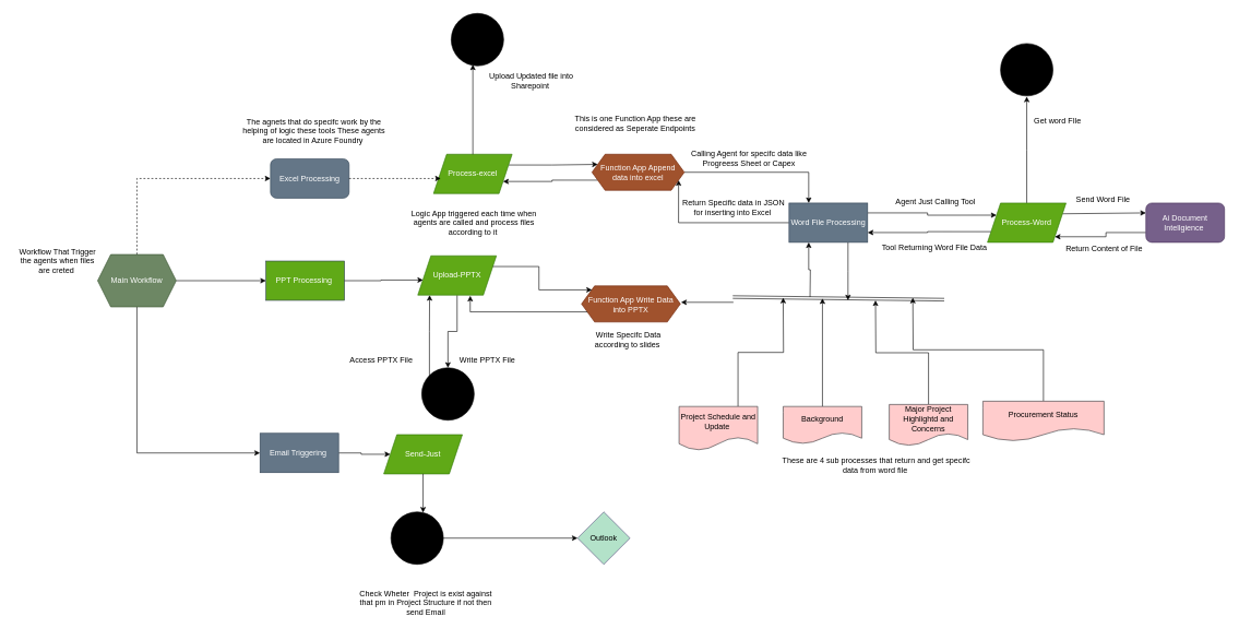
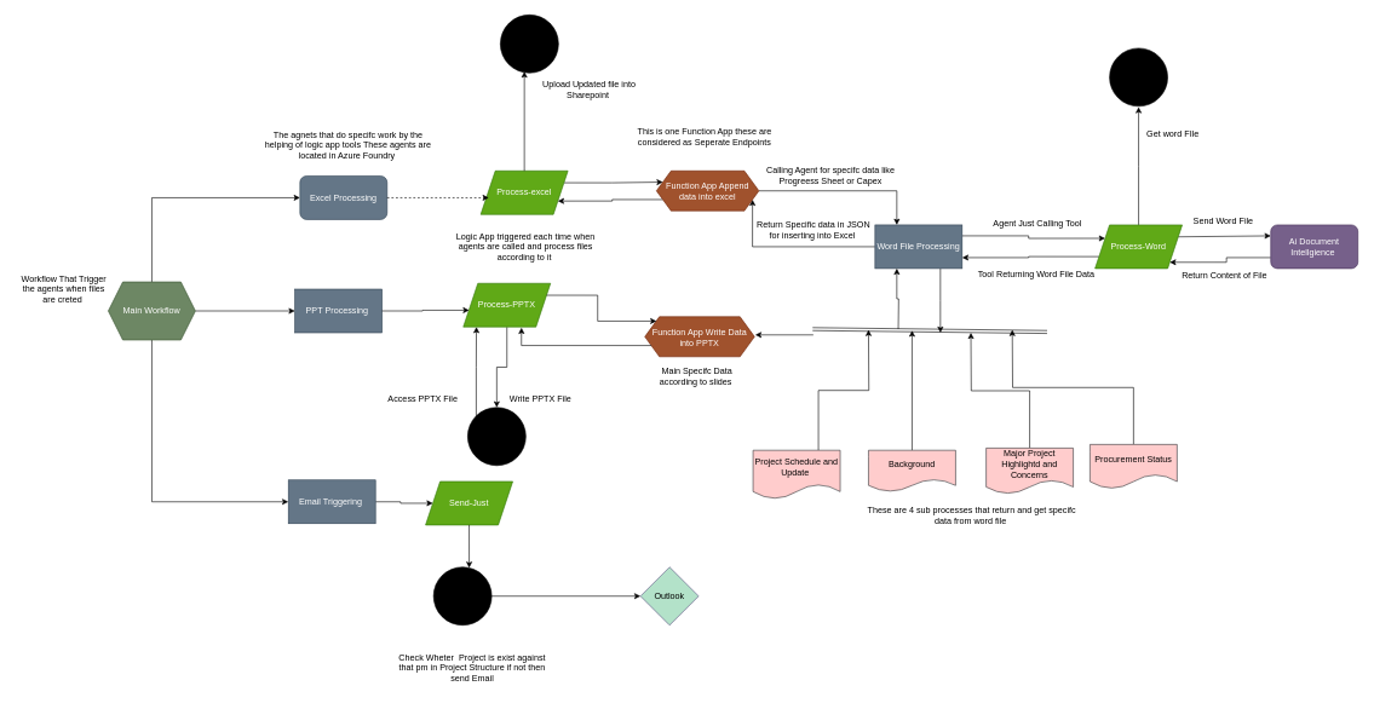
  <mxCell id="0" />
  <mxCell id="1" parent="0" />
  <mxCell id="2" value="Excel Processing" style="whiteSpace=wrap;html=1;fillColor=#647687;fontColor=#ffffff;strokeColor=#314354;rounded=1;" parent="1" vertex="1"><mxGeometry x="412" y="242" width="120" height="60" as="geometry" /></mxCell>
- <mxCell id="3" style="edgeStyle=orthogonalEdgeStyle;rounded=0;orthogonalLoop=1;jettySize=auto;html=1;exitX=0.5;exitY=0;exitDx=0;exitDy=0;entryX=0;entryY=0.5;entryDx=0;entryDy=0;dashed=1;" parent="1" source="6" target="2" edge="1"><mxGeometry relative="1" as="geometry" /></mxCell>
+ <mxCell id="3" style="edgeStyle=orthogonalEdgeStyle;rounded=0;orthogonalLoop=1;jettySize=auto;html=1;exitX=0.5;exitY=0;exitDx=0;exitDy=0;entryX=0;entryY=0.5;entryDx=0;entryDy=0;" parent="1" source="6" target="2" edge="1"><mxGeometry relative="1" as="geometry" /></mxCell>
  <mxCell id="4" style="edgeStyle=orthogonalEdgeStyle;rounded=0;orthogonalLoop=1;jettySize=auto;html=1;exitX=1;exitY=0.5;exitDx=0;exitDy=0;entryX=0;entryY=0.5;entryDx=0;entryDy=0;" parent="1" source="6" target="13" edge="1"><mxGeometry relative="1" as="geometry" /></mxCell>
  <mxCell id="5" style="edgeStyle=orthogonalEdgeStyle;rounded=0;orthogonalLoop=1;jettySize=auto;html=1;exitX=0.5;exitY=1;exitDx=0;exitDy=0;entryX=0;entryY=0.5;entryDx=0;entryDy=0;" parent="1" source="6" target="8" edge="1"><mxGeometry relative="1" as="geometry" /></mxCell>
  <mxCell id="6" value="Main Workflow" style="shape=hexagon;perimeter=hexagonPerimeter2;whiteSpace=wrap;html=1;fixedSize=1;fillColor=#6d8764;fontColor=#ffffff;strokeColor=#3A5431;" parent="1" vertex="1"><mxGeometry x="148" y="388" width="120" height="80" as="geometry" /></mxCell>
  <mxCell id="7" style="edgeStyle=orthogonalEdgeStyle;rounded=0;orthogonalLoop=1;jettySize=auto;html=1;exitX=1;exitY=0.5;exitDx=0;exitDy=0;entryX=0;entryY=0.5;entryDx=0;entryDy=0;" parent="1" source="8" target="20" edge="1"><mxGeometry relative="1" as="geometry" /></mxCell>
  <mxCell id="8" value="Email Triggering&amp;nbsp;" style="rounded=0;whiteSpace=wrap;html=1;fillColor=#647687;fontColor=#ffffff;strokeColor=#314354;" parent="1" vertex="1"><mxGeometry x="396" y="661" width="120" height="60" as="geometry" /></mxCell>
  <mxCell id="9" style="edgeStyle=orthogonalEdgeStyle;rounded=0;orthogonalLoop=1;jettySize=auto;html=1;exitX=0;exitY=0.5;exitDx=0;exitDy=0;entryX=1;entryY=0.75;entryDx=0;entryDy=0;" parent="1" source="12" target="30" edge="1"><mxGeometry relative="1" as="geometry" /></mxCell>
  <mxCell id="10" style="edgeStyle=orthogonalEdgeStyle;rounded=0;orthogonalLoop=1;jettySize=auto;html=1;exitX=1;exitY=0.25;exitDx=0;exitDy=0;entryX=0;entryY=0.25;entryDx=0;entryDy=0;" parent="1" source="12" target="41" edge="1"><mxGeometry relative="1" as="geometry" /></mxCell>
  <mxCell id="11" style="edgeStyle=orthogonalEdgeStyle;rounded=0;orthogonalLoop=1;jettySize=auto;html=1;exitX=0.75;exitY=1;exitDx=0;exitDy=0;" parent="1" source="12" edge="1"><mxGeometry relative="1" as="geometry"><mxPoint x="1294" y="458" as="targetPoint" /></mxGeometry></mxCell>
  <mxCell id="12" value="Word File Processing" style="rounded=0;whiteSpace=wrap;html=1;fillColor=#647687;fontColor=#ffffff;strokeColor=#314354;" parent="1" vertex="1"><mxGeometry x="1204" y="309.5" width="120" height="60" as="geometry" /></mxCell>
- <mxCell id="13" value="PPT Processing&amp;nbsp;" style="rounded=0;whiteSpace=wrap;html=1;fillColor=#60a917;fontColor=#ffffff;strokeColor=#314354;" parent="1" vertex="1"><mxGeometry x="405" y="398" width="120" height="60" as="geometry" /></mxCell>
+ <mxCell id="13" value="PPT Processing&amp;nbsp;" style="rounded=0;whiteSpace=wrap;html=1;fillColor=#647687;fontColor=#ffffff;strokeColor=#314354;" parent="1" vertex="1"><mxGeometry x="405" y="398" width="120" height="60" as="geometry" /></mxCell>
  <mxCell id="14" value="Workflow That Trigger the agents when files are creted&amp;nbsp;" style="text;html=1;align=center;verticalAlign=middle;whiteSpace=wrap;rounded=0;" parent="1" vertex="1"><mxGeometry x="20" y="383" width="134" height="30" as="geometry" /></mxCell>
- <mxCell id="15" value="The agnets that do specifc work by the helping of logic these tools These agents are located in Azure Foundry&amp;nbsp;" style="text;html=1;align=center;verticalAlign=middle;whiteSpace=wrap;rounded=0;" parent="1" vertex="1"><mxGeometry x="361" y="167" width="235" height="65" as="geometry" /></mxCell>
+ <mxCell id="15" value="The agnets that do specifc work by the helping of logic app tools These agents are located in Azure Foundry&amp;nbsp;" style="text;html=1;align=center;verticalAlign=middle;whiteSpace=wrap;rounded=0;" parent="1" vertex="1"><mxGeometry x="361" y="167" width="235" height="65" as="geometry" /></mxCell>
  <mxCell id="16" style="edgeStyle=orthogonalEdgeStyle;rounded=0;orthogonalLoop=1;jettySize=auto;html=1;exitX=1;exitY=0.25;exitDx=0;exitDy=0;entryX=0;entryY=0.25;entryDx=0;entryDy=0;" parent="1" source="17" target="30" edge="1"><mxGeometry relative="1" as="geometry" /></mxCell>
  <mxCell id="17" value="Process-excel" style="shape=parallelogram;perimeter=parallelogramPerimeter;whiteSpace=wrap;html=1;fixedSize=1;fillColor=#60a917;strokeColor=#2D7600;fontColor=#ffffff;" parent="1" vertex="1"><mxGeometry x="661" y="235" width="120" height="60" as="geometry" /></mxCell>
  <mxCell id="18" style="edgeStyle=orthogonalEdgeStyle;rounded=0;orthogonalLoop=1;jettySize=auto;html=1;exitX=0.5;exitY=1;exitDx=0;exitDy=0;" parent="1" source="19" target="61" edge="1"><mxGeometry relative="1" as="geometry" /></mxCell>
- <mxCell id="19" value="Upload-PPTX" style="shape=parallelogram;perimeter=parallelogramPerimeter;whiteSpace=wrap;html=1;fixedSize=1;fillColor=#60a917;strokeColor=#2D7600;fontColor=#ffffff;" parent="1" vertex="1"><mxGeometry x="637" y="390" width="120" height="60" as="geometry" /></mxCell>
+ <mxCell id="19" value="Process-PPTX" style="shape=parallelogram;perimeter=parallelogramPerimeter;whiteSpace=wrap;html=1;fixedSize=1;fillColor=#60a917;strokeColor=#2D7600;fontColor=#ffffff;" parent="1" vertex="1"><mxGeometry x="637" y="390" width="120" height="60" as="geometry" /></mxCell>
  <mxCell id="20" value="Send-Just" style="shape=parallelogram;perimeter=parallelogramPerimeter;whiteSpace=wrap;html=1;fixedSize=1;fillColor=#60a917;strokeColor=#2D7600;fontColor=#ffffff;" parent="1" vertex="1"><mxGeometry x="585" y="663" width="120" height="60" as="geometry" /></mxCell>
  <mxCell id="21" value="Outlook" style="rhombus;whiteSpace=wrap;html=1;fillColor=light-dark(#B3E2C9, #5d836f);strokeColor=#56517e;" parent="1" vertex="1"><mxGeometry x="881" y="781" width="80" height="80" as="geometry" /></mxCell>
  <mxCell id="22" value="Logic App triggered each time when agents are called and process files according to it&amp;nbsp;" style="text;html=1;align=center;verticalAlign=middle;whiteSpace=wrap;rounded=0;" parent="1" vertex="1"><mxGeometry x="611" y="319" width="224" height="41" as="geometry" /></mxCell>
  <mxCell id="23" style="edgeStyle=orthogonalEdgeStyle;rounded=0;orthogonalLoop=1;jettySize=auto;html=1;exitX=1;exitY=0.5;exitDx=0;exitDy=0;entryX=0.067;entryY=0.617;entryDx=0;entryDy=0;entryPerimeter=0;" parent="1" source="13" target="19" edge="1"><mxGeometry relative="1" as="geometry" /></mxCell>
  <mxCell id="24" style="edgeStyle=orthogonalEdgeStyle;rounded=0;orthogonalLoop=1;jettySize=auto;html=1;exitX=1;exitY=0.5;exitDx=0;exitDy=0;entryX=0.092;entryY=0.617;entryDx=0;entryDy=0;entryPerimeter=0;dashed=1;" parent="1" source="2" target="17" edge="1"><mxGeometry relative="1" as="geometry" /></mxCell>
  <mxCell id="25" style="edgeStyle=orthogonalEdgeStyle;rounded=0;orthogonalLoop=1;jettySize=auto;html=1;exitX=1;exitY=0.5;exitDx=0;exitDy=0;entryX=0;entryY=0.5;entryDx=0;entryDy=0;" parent="1" source="26" target="21" edge="1"><mxGeometry relative="1" as="geometry" /></mxCell>
  <mxCell id="26" value="SharePoint" style="ellipse;whiteSpace=wrap;html=1;aspect=fixed;fillColor=light-dark(#000000,#024550);fillStyle=solid;" parent="1" vertex="1"><mxGeometry x="596" y="781" width="80" height="80" as="geometry" /></mxCell>
  <mxCell id="27" value="Check Wheter&amp;nbsp; Project is exist against that pm in Project Structure if not then send Email" style="text;html=1;align=center;verticalAlign=middle;whiteSpace=wrap;rounded=0;" parent="1" vertex="1"><mxGeometry x="546" y="884" width="207" height="71" as="geometry" /></mxCell>
  <mxCell id="28" style="edgeStyle=orthogonalEdgeStyle;rounded=0;orthogonalLoop=1;jettySize=auto;html=1;exitX=0;exitY=0.75;exitDx=0;exitDy=0;entryX=1;entryY=0.75;entryDx=0;entryDy=0;" parent="1" source="30" target="17" edge="1"><mxGeometry relative="1" as="geometry" /></mxCell>
  <mxCell id="29" style="edgeStyle=orthogonalEdgeStyle;rounded=0;orthogonalLoop=1;jettySize=auto;html=1;exitX=1;exitY=0.5;exitDx=0;exitDy=0;entryX=0.25;entryY=0;entryDx=0;entryDy=0;" parent="1" source="30" target="12" edge="1"><mxGeometry relative="1" as="geometry" /></mxCell>
  <mxCell id="30" value="Function App Append data into excel" style="shape=hexagon;perimeter=hexagonPerimeter2;whiteSpace=wrap;html=1;fixedSize=1;fillColor=#a0522d;strokeColor=#6D1F00;fontColor=#ffffff;" parent="1" vertex="1"><mxGeometry x="903" y="235" width="141" height="55" as="geometry" /></mxCell>
  <mxCell id="31" style="edgeStyle=orthogonalEdgeStyle;rounded=0;orthogonalLoop=1;jettySize=auto;html=1;" parent="1" edge="1"><mxGeometry relative="1" as="geometry"><mxPoint x="1039" y="461" as="targetPoint" /><mxPoint x="1119" y="461" as="sourcePoint" /></mxGeometry></mxCell>
  <mxCell id="32" value="Function App Write Data into PPTX" style="shape=hexagon;perimeter=hexagonPerimeter2;whiteSpace=wrap;html=1;fixedSize=1;fillColor=#a0522d;strokeColor=#6D1F00;fontColor=#ffffff;" parent="1" vertex="1"><mxGeometry x="887" y="436" width="151" height="55" as="geometry" /></mxCell>
  <mxCell id="33" value="SharePoint" style="ellipse;whiteSpace=wrap;html=1;aspect=fixed;fillColor=light-dark(#000000,#024550);fillStyle=solid;" parent="1" vertex="1"><mxGeometry x="688" y="20" width="80" height="80" as="geometry" /></mxCell>
  <mxCell id="34" style="edgeStyle=orthogonalEdgeStyle;rounded=0;orthogonalLoop=1;jettySize=auto;html=1;exitX=0.5;exitY=0;exitDx=0;exitDy=0;entryX=0.413;entryY=0.975;entryDx=0;entryDy=0;entryPerimeter=0;" parent="1" source="17" target="33" edge="1"><mxGeometry relative="1" as="geometry" /></mxCell>
  <mxCell id="35" value="Upload Updated file into Sharepoint&amp;nbsp;" style="text;html=1;align=center;verticalAlign=middle;whiteSpace=wrap;rounded=0;" parent="1" vertex="1"><mxGeometry x="729" y="108" width="163" height="30" as="geometry" /></mxCell>
  <mxCell id="36" value="Return Specific data in JSON for inserting into Excel&amp;nbsp;" style="text;html=1;align=center;verticalAlign=middle;whiteSpace=wrap;rounded=0;" parent="1" vertex="1"><mxGeometry x="1038" y="302" width="163" height="30" as="geometry" /></mxCell>
  <mxCell id="37" value="Calling Agent for specifc data like Progreess Sheet or Capex" style="text;html=1;align=center;verticalAlign=middle;whiteSpace=wrap;rounded=0;" parent="1" vertex="1"><mxGeometry x="1044" y="227" width="198" height="30" as="geometry" /></mxCell>
  <mxCell id="38" style="edgeStyle=orthogonalEdgeStyle;rounded=0;orthogonalLoop=1;jettySize=auto;html=1;exitX=0.5;exitY=0;exitDx=0;exitDy=0;" parent="1" source="41" edge="1"><mxGeometry relative="1" as="geometry"><mxPoint x="1567" y="147" as="targetPoint" /></mxGeometry></mxCell>
  <mxCell id="39" style="edgeStyle=none;rounded=0;orthogonalLoop=1;jettySize=auto;html=1;exitX=1;exitY=0.25;exitDx=0;exitDy=0;entryX=0;entryY=0.25;entryDx=0;entryDy=0;" parent="1" source="41" target="45" edge="1"><mxGeometry relative="1" as="geometry" /></mxCell>
  <mxCell id="40" style="edgeStyle=orthogonalEdgeStyle;rounded=0;orthogonalLoop=1;jettySize=auto;html=1;exitX=0;exitY=0.75;exitDx=0;exitDy=0;entryX=1;entryY=0.75;entryDx=0;entryDy=0;" parent="1" source="41" target="12" edge="1"><mxGeometry relative="1" as="geometry" /></mxCell>
  <mxCell id="41" value="Process-Word" style="shape=parallelogram;perimeter=parallelogramPerimeter;whiteSpace=wrap;html=1;fixedSize=1;fillColor=#60a917;strokeColor=#2D7600;fontColor=#ffffff;" parent="1" vertex="1"><mxGeometry x="1507" y="309.5" width="120" height="60" as="geometry" /></mxCell>
  <mxCell id="42" value="SharePoint" style="ellipse;whiteSpace=wrap;html=1;aspect=fixed;fillColor=light-dark(#000000,#024550);fillStyle=solid;" parent="1" vertex="1"><mxGeometry x="1527" y="66" width="80" height="80" as="geometry" /></mxCell>
  <mxCell id="43" value="Get word FIle&amp;nbsp;" style="text;html=1;align=center;verticalAlign=middle;whiteSpace=wrap;rounded=0;" parent="1" vertex="1"><mxGeometry x="1570" y="169" width="92" height="30" as="geometry" /></mxCell>
  <mxCell id="44" style="edgeStyle=orthogonalEdgeStyle;rounded=0;orthogonalLoop=1;jettySize=auto;html=1;exitX=0;exitY=0.75;exitDx=0;exitDy=0;entryX=1;entryY=1;entryDx=0;entryDy=0;" parent="1" source="45" target="41" edge="1"><mxGeometry relative="1" as="geometry" /></mxCell>
  <mxCell id="45" value="Ai Document Intellgience&amp;nbsp;" style="rounded=1;whiteSpace=wrap;html=1;fillColor=#76608a;fontColor=#ffffff;strokeColor=#432D57;" parent="1" vertex="1"><mxGeometry x="1749" y="309.5" width="120" height="60" as="geometry" /></mxCell>
  <mxCell id="46" value="Send Word File&amp;nbsp;" style="text;html=1;align=center;verticalAlign=middle;whiteSpace=wrap;rounded=0;" parent="1" vertex="1"><mxGeometry x="1627" y="290" width="117" height="30" as="geometry" /></mxCell>
  <mxCell id="47" value="Return Content of File" style="text;html=1;align=center;verticalAlign=middle;whiteSpace=wrap;rounded=0;" parent="1" vertex="1"><mxGeometry x="1620" y="365" width="131" height="30" as="geometry" /></mxCell>
  <mxCell id="48" value="Agent Just Calling Tool" style="text;html=1;align=center;verticalAlign=middle;whiteSpace=wrap;rounded=0;" parent="1" vertex="1"><mxGeometry x="1329" y="292" width="198" height="30" as="geometry" /></mxCell>
  <mxCell id="49" value="Tool Returning Word File Data&amp;nbsp;" style="text;html=1;align=center;verticalAlign=middle;whiteSpace=wrap;rounded=0;" parent="1" vertex="1"><mxGeometry x="1329" y="362.5" width="198" height="30" as="geometry" /></mxCell>
  <mxCell id="50" style="edgeStyle=orthogonalEdgeStyle;rounded=0;orthogonalLoop=1;jettySize=auto;html=1;exitX=1;exitY=0.25;exitDx=0;exitDy=0;entryX=0.106;entryY=0.109;entryDx=0;entryDy=0;entryPerimeter=0;" parent="1" source="19" target="32" edge="1"><mxGeometry relative="1" as="geometry" /></mxCell>
  <mxCell id="51" style="edgeStyle=orthogonalEdgeStyle;rounded=0;orthogonalLoop=1;jettySize=auto;html=1;exitX=0;exitY=0.75;exitDx=0;exitDy=0;entryX=0.667;entryY=1.017;entryDx=0;entryDy=0;entryPerimeter=0;" parent="1" source="32" target="19" edge="1"><mxGeometry relative="1" as="geometry" /></mxCell>
  <mxCell id="52" style="edgeStyle=orthogonalEdgeStyle;rounded=0;orthogonalLoop=1;jettySize=auto;html=1;exitX=0.5;exitY=0;exitDx=0;exitDy=0;" parent="1" source="53" edge="1"><mxGeometry relative="1" as="geometry"><mxPoint x="1393" y="454" as="targetPoint" /></mxGeometry></mxCell>
- <mxCell id="53" value="Procurement Status" style="shape=document;whiteSpace=wrap;html=1;boundedLbl=1;fillColor=light-dark(#ffcccc, #484242);strokeColor=#36393d;size=0.325;" parent="1" vertex="1"><mxGeometry x="1500" y="612" width="185" height="61" as="geometry" /></mxCell>
+ <mxCell id="53" value="Procurement Status" style="shape=document;whiteSpace=wrap;html=1;boundedLbl=1;fillColor=light-dark(#ffcccc, #484242);strokeColor=#36393d;size=0.325;" parent="1" vertex="1"><mxGeometry x="1500" y="612" width="120" height="61" as="geometry" /></mxCell>
  <mxCell id="54" style="edgeStyle=orthogonalEdgeStyle;rounded=0;orthogonalLoop=1;jettySize=auto;html=1;exitX=0.5;exitY=0;exitDx=0;exitDy=0;" parent="1" source="55" edge="1"><mxGeometry relative="1" as="geometry"><mxPoint x="1336" y="458" as="targetPoint" /></mxGeometry></mxCell>
  <mxCell id="55" value="Major Project Highlightd and Concerns" style="shape=document;whiteSpace=wrap;html=1;boundedLbl=1;fillColor=light-dark(#ffcccc, #484242);strokeColor=#36393d;" parent="1" vertex="1"><mxGeometry x="1357" y="617" width="120" height="63" as="geometry" /></mxCell>
  <mxCell id="56" style="edgeStyle=orthogonalEdgeStyle;rounded=0;orthogonalLoop=1;jettySize=auto;html=1;exitX=0.5;exitY=0;exitDx=0;exitDy=0;" parent="1" source="57" edge="1"><mxGeometry relative="1" as="geometry"><mxPoint x="1255" y="455" as="targetPoint" /></mxGeometry></mxCell>
  <mxCell id="57" value="Background" style="shape=document;whiteSpace=wrap;html=1;boundedLbl=1;fillColor=light-dark(#ffcccc, #484242);strokeColor=#36393d;" parent="1" vertex="1"><mxGeometry x="1195" y="620" width="120" height="57" as="geometry" /></mxCell>
  <mxCell id="58" style="edgeStyle=orthogonalEdgeStyle;rounded=0;orthogonalLoop=1;jettySize=auto;html=1;exitX=0.75;exitY=0;exitDx=0;exitDy=0;" parent="1" source="59" edge="1"><mxGeometry relative="1" as="geometry"><mxPoint x="1195" y="454" as="targetPoint" /></mxGeometry></mxCell>
  <mxCell id="59" value="Project Schedule and Update&amp;nbsp;" style="shape=document;whiteSpace=wrap;html=1;boundedLbl=1;fillColor=light-dark(#ffcccc, #484242);strokeColor=#36393d;" parent="1" vertex="1"><mxGeometry x="1036" y="620" width="120" height="67" as="geometry" /></mxCell>
  <mxCell id="60" value="This is one Function App these are considered as Seperate Endpoints" style="text;html=1;align=center;verticalAlign=middle;whiteSpace=wrap;rounded=0;" parent="1" vertex="1"><mxGeometry x="876" y="173" width="187" height="30" as="geometry" /></mxCell>
  <mxCell id="61" value="SharePoint" style="ellipse;whiteSpace=wrap;html=1;aspect=fixed;fillColor=light-dark(#000000,#024550);fillStyle=solid;" parent="1" vertex="1"><mxGeometry x="643" y="561" width="80" height="80" as="geometry" /></mxCell>
  <mxCell id="62" style="edgeStyle=orthogonalEdgeStyle;rounded=0;orthogonalLoop=1;jettySize=auto;html=1;exitX=0.5;exitY=1;exitDx=0;exitDy=0;entryX=0.613;entryY=0.013;entryDx=0;entryDy=0;entryPerimeter=0;" parent="1" source="20" target="26" edge="1"><mxGeometry relative="1" as="geometry" /></mxCell>
  <mxCell id="63" value="Access PPTX File" style="text;html=1;align=center;verticalAlign=middle;whiteSpace=wrap;rounded=0;" parent="1" vertex="1"><mxGeometry x="526" y="534" width="111" height="30" as="geometry" /></mxCell>
  <mxCell id="64" value="Write PPTX File" style="text;html=1;align=center;verticalAlign=middle;whiteSpace=wrap;rounded=0;" parent="1" vertex="1"><mxGeometry x="688" y="534" width="111" height="30" as="geometry" /></mxCell>
  <mxCell id="65" value="" style="shape=link;html=1;rounded=0;" parent="1" edge="1"><mxGeometry width="100" relative="1" as="geometry"><mxPoint x="1118" y="453" as="sourcePoint" /><mxPoint x="1441" y="457" as="targetPoint" /></mxGeometry></mxCell>
  <mxCell id="66" style="edgeStyle=orthogonalEdgeStyle;rounded=0;orthogonalLoop=1;jettySize=auto;html=1;entryX=0.25;entryY=1;entryDx=0;entryDy=0;" parent="1" target="12" edge="1"><mxGeometry relative="1" as="geometry"><mxPoint x="1304" y="468" as="targetPoint" /><mxPoint x="1236" y="453" as="sourcePoint" /></mxGeometry></mxCell>
  <mxCell id="67" value="These are 4 sub processes that return and get specifc data from word file&amp;nbsp;" style="text;html=1;align=center;verticalAlign=middle;whiteSpace=wrap;rounded=0;" parent="1" vertex="1"><mxGeometry x="1187" y="695" width="301" height="30" as="geometry" /></mxCell>
- <mxCell id="68" value="Write Specifc Data according to slides&amp;nbsp;" style="text;html=1;align=center;verticalAlign=middle;whiteSpace=wrap;rounded=0;" parent="1" vertex="1"><mxGeometry x="903" y="504" width="112" height="30" as="geometry" /></mxCell>
+ <mxCell id="68" value="Main Specifc Data according to slides&amp;nbsp;" style="text;html=1;align=center;verticalAlign=middle;whiteSpace=wrap;rounded=0;" parent="1" vertex="1"><mxGeometry x="903" y="504" width="112" height="30" as="geometry" /></mxCell>
  <mxCell id="69" style="edgeStyle=orthogonalEdgeStyle;rounded=0;orthogonalLoop=1;jettySize=auto;html=1;exitX=0;exitY=0;exitDx=0;exitDy=0;entryX=0.15;entryY=1;entryDx=0;entryDy=0;entryPerimeter=0;" parent="1" source="61" target="19" edge="1"><mxGeometry relative="1" as="geometry" /></mxCell>
